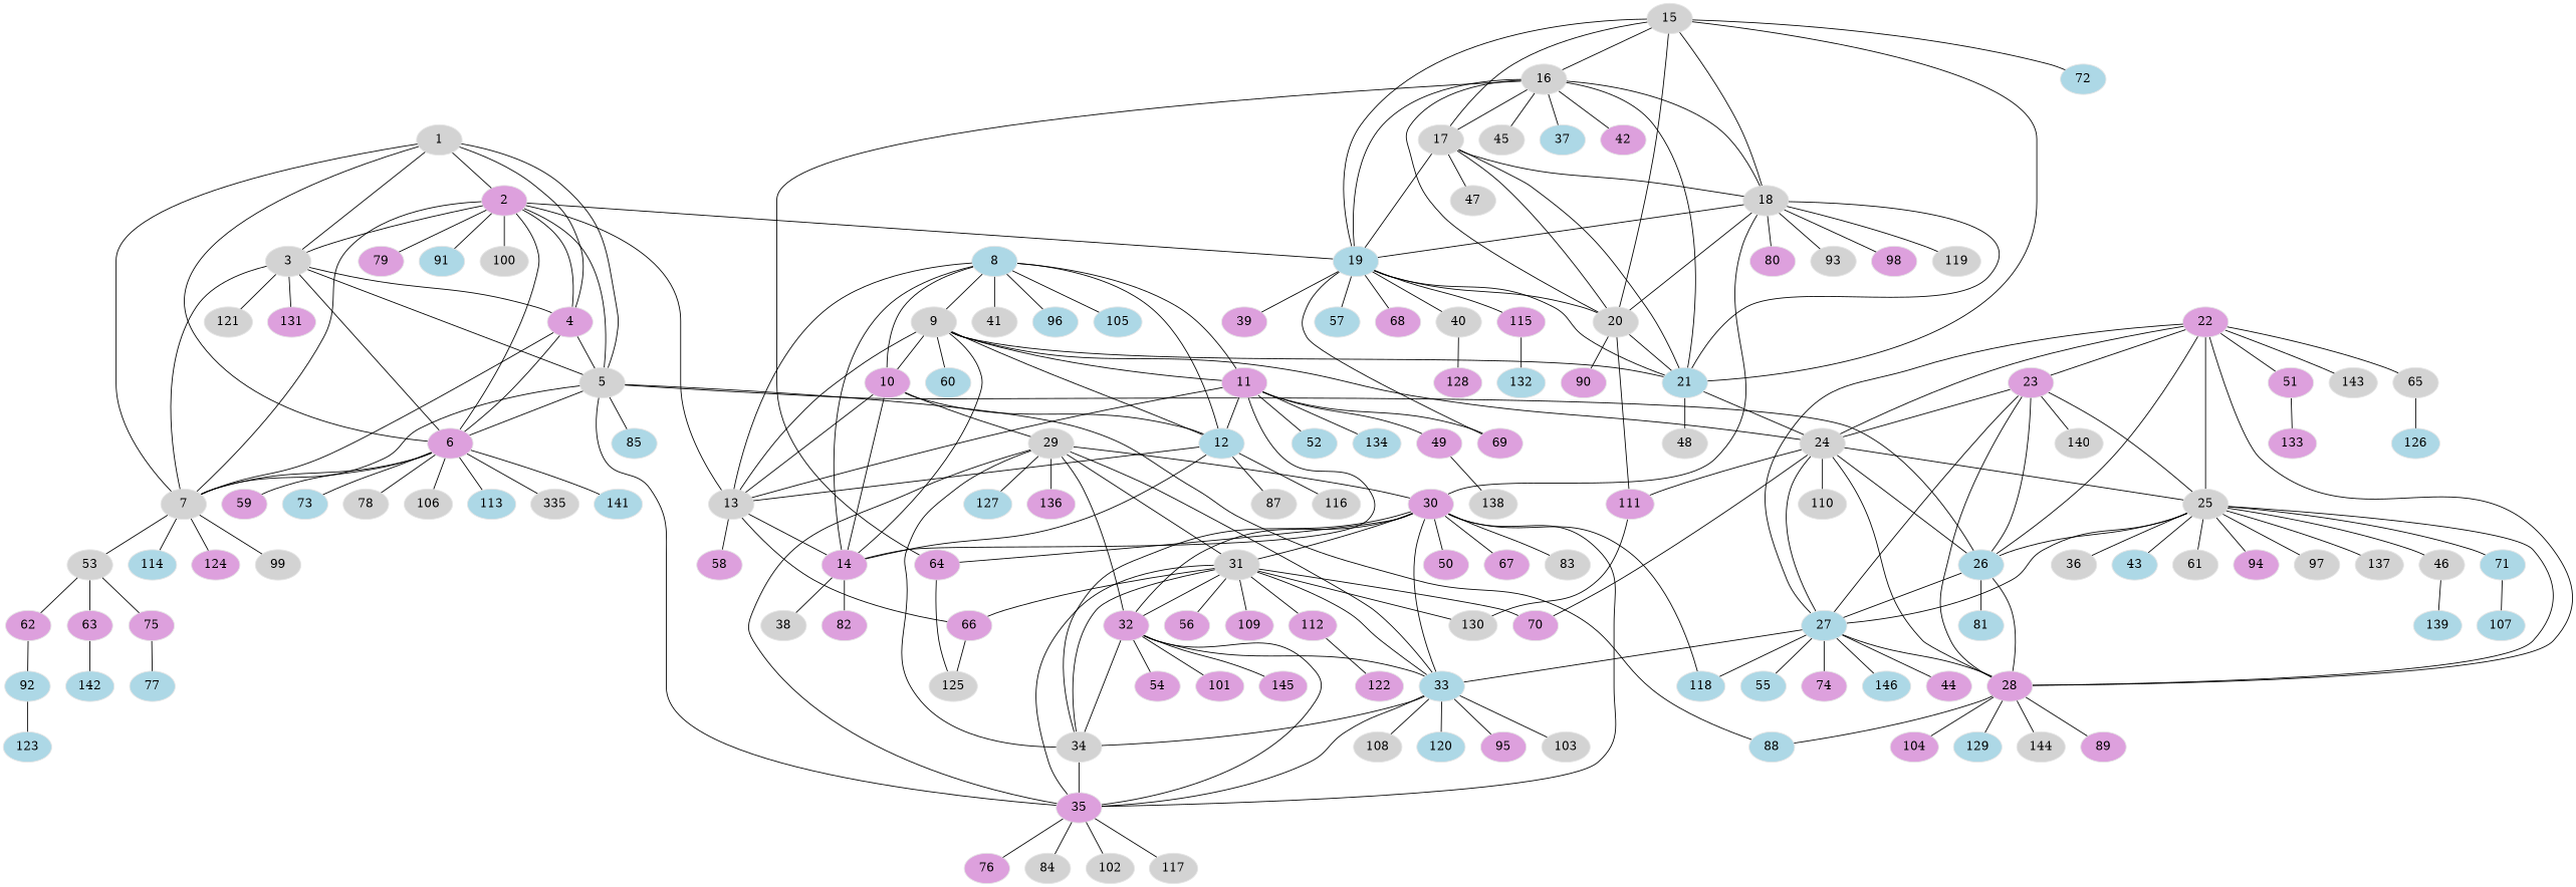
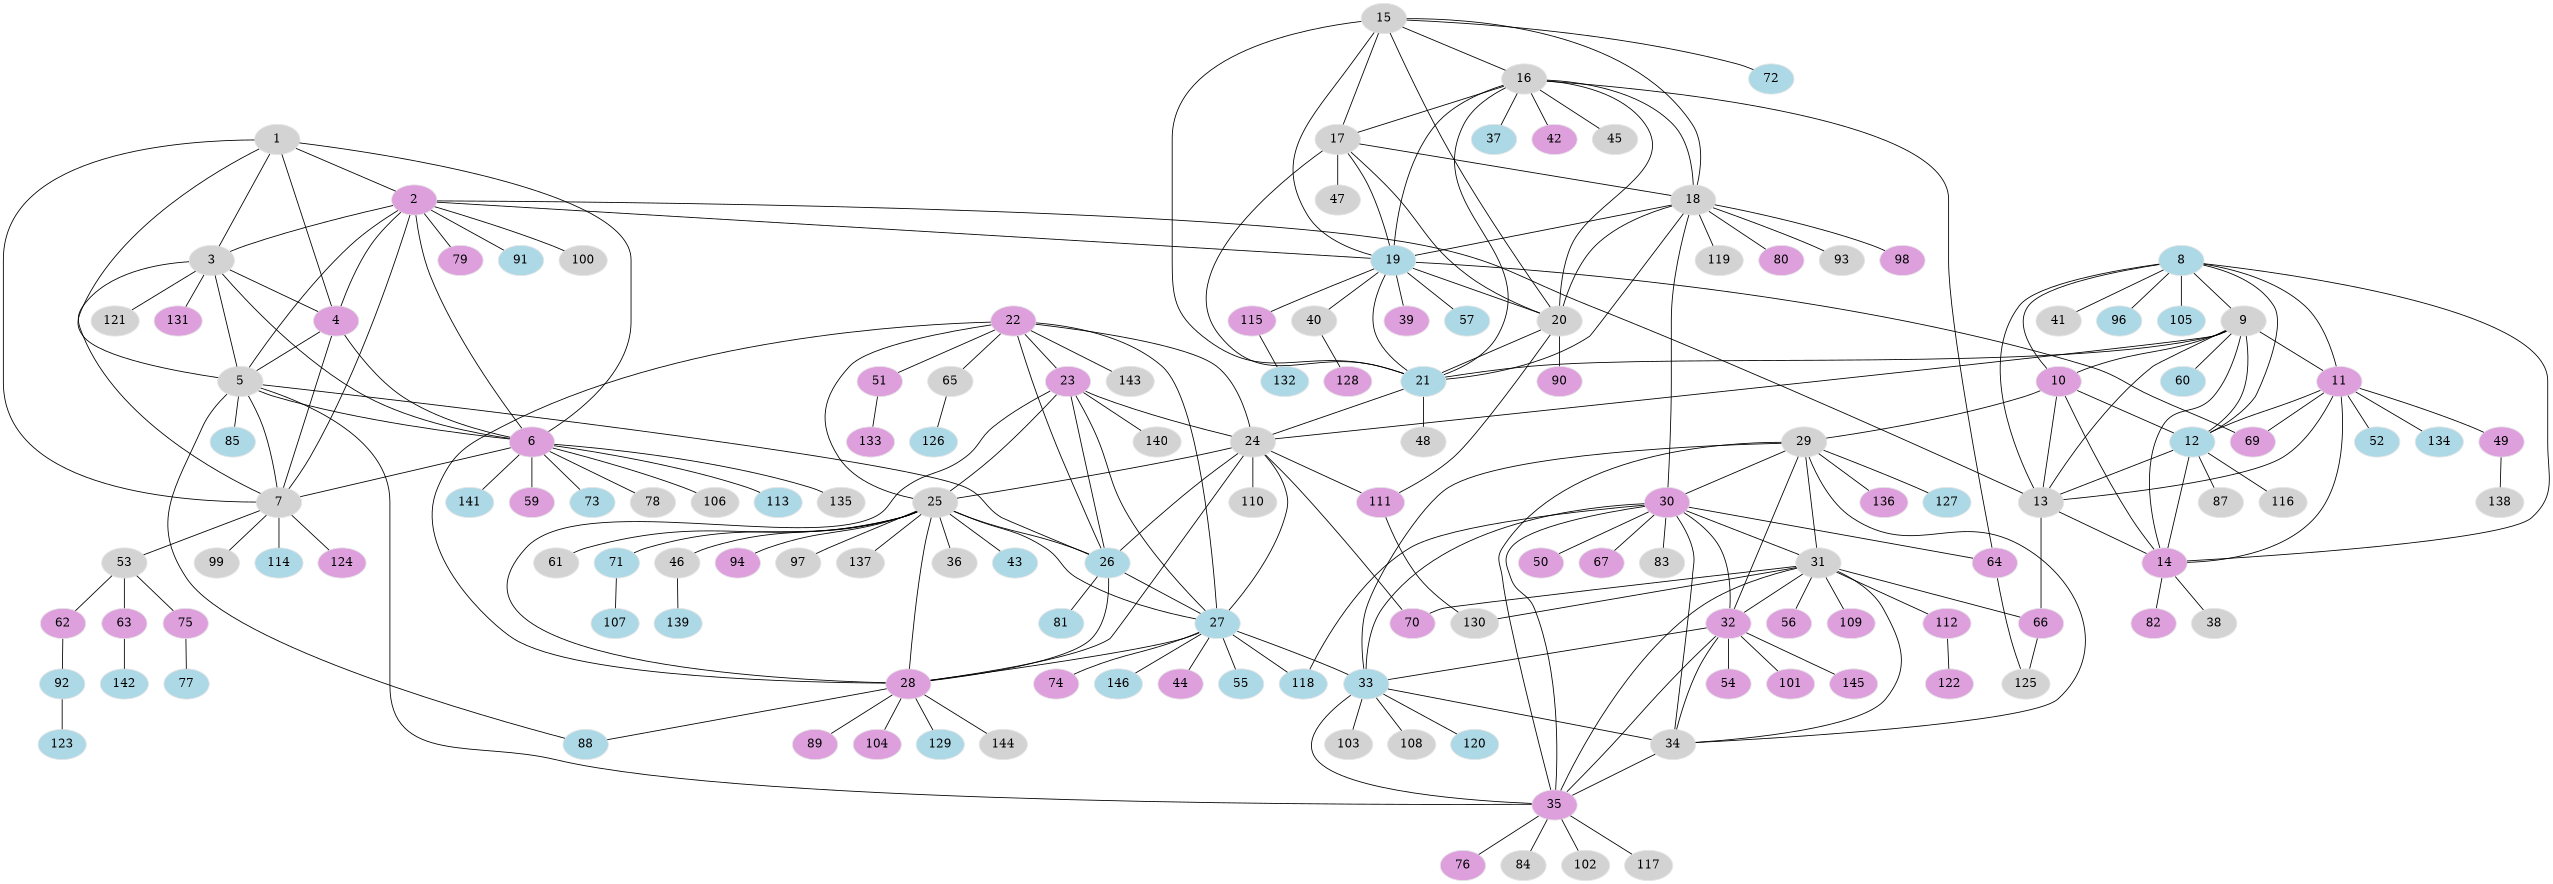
  graph {
    fontname="DejaVu Serif"
    node [color=gray90 fillcolor=plum fontname="DejaVu Serif" style=filled]
    edge [fontname="DejaVu Serif"]
    1 [fillcolor=lightgrey]
    2
    3 [fillcolor=lightgrey]
    4
    5 [fillcolor=lightgrey]
    6
    7 [fillcolor=lightgrey]
    13 [fillcolor=lightgrey]
    19 [fillcolor=lightblue]
    79
    91 [fillcolor=lightblue]
    100 [fillcolor=lightgrey]
    121 [fillcolor=lightgrey]
    131
    26 [fillcolor=lightblue]
    35
    85 [fillcolor=lightblue]
    88 [fillcolor=lightblue]
    59
    73 [fillcolor=lightblue]
    78 [fillcolor=lightgrey]
    106 [fillcolor=lightgrey]
    113 [fillcolor=lightblue]
-   135 [fillcolor=lightgrey label=335]
+   135 [fillcolor=lightgrey]
    141 [fillcolor=lightblue]
    53 [fillcolor=lightgrey]
    99 [fillcolor=lightgrey]
    114 [fillcolor=lightblue]
    124
    14
-   58
    66
    21 [fillcolor=lightblue]
    69
    20 [fillcolor=lightgrey]
    39
    40 [fillcolor=lightgrey]
    57 [fillcolor=lightblue]
-   68
    115
    27 [fillcolor=lightblue]
    28
    81 [fillcolor=lightblue]
    76
    84 [fillcolor=lightgrey]
    102 [fillcolor=lightgrey]
    117 [fillcolor=lightgrey]
    62
    63
    75
    8 [fillcolor=lightblue]
    9 [fillcolor=lightgrey]
    10
    11
    12 [fillcolor=lightblue]
    41 [fillcolor=lightgrey]
    96 [fillcolor=lightblue]
    105 [fillcolor=lightblue]
    24 [fillcolor=lightgrey]
    60 [fillcolor=lightblue]
    29 [fillcolor=lightgrey]
    49
    52 [fillcolor=lightblue]
    134 [fillcolor=lightblue]
    87 [fillcolor=lightgrey]
    116 [fillcolor=lightgrey]
    38 [fillcolor=lightgrey]
    82
    48 [fillcolor=lightgrey]
    111
    25 [fillcolor=lightgrey]
    70
    110 [fillcolor=lightgrey]
    30
    33 [fillcolor=lightblue]
    31 [fillcolor=lightgrey]
    32
    34 [fillcolor=lightgrey]
    127 [fillcolor=lightblue]
    136
    138 [fillcolor=lightgrey]
    125 [fillcolor=lightgrey]
    15 [fillcolor=lightgrey]
    16 [fillcolor=lightgrey]
    17 [fillcolor=lightgrey]
    18 [fillcolor=lightgrey]
    72 [fillcolor=lightblue]
    37 [fillcolor=lightblue]
    42
    45 [fillcolor=lightgrey]
    64
    47 [fillcolor=lightgrey]
    80
    93 [fillcolor=lightgrey]
    98
    119 [fillcolor=lightgrey]
    90
    118 [fillcolor=lightblue]
    50
    67
    83 [fillcolor=lightgrey]
    128
    132 [fillcolor=lightblue]
    130 [fillcolor=lightgrey]
    22
    23
    51
    65 [fillcolor=lightgrey]
    143 [fillcolor=lightgrey]
    140 [fillcolor=lightgrey]
    36 [fillcolor=lightgrey]
    43 [fillcolor=lightblue]
    46 [fillcolor=lightgrey]
    61 [fillcolor=lightgrey]
    71 [fillcolor=lightblue]
    94
    97 [fillcolor=lightgrey]
    137 [fillcolor=lightgrey]
    44
    55 [fillcolor=lightblue]
    74
    146 [fillcolor=lightblue]
    89
    104
    129 [fillcolor=lightblue]
    144 [fillcolor=lightgrey]
    133
    126 [fillcolor=lightblue]
    139 [fillcolor=lightblue]
    107 [fillcolor=lightblue]
-   95
    103 [fillcolor=lightgrey]
    108 [fillcolor=lightgrey]
    120 [fillcolor=lightblue]
    56
    109
    112
    54
    101
    145
    122
    92 [fillcolor=lightblue]
    142 [fillcolor=lightblue]
    77 [fillcolor=lightblue]
    123 [fillcolor=lightblue]
    1 -- 2
    1 -- 3
    1 -- 4
    1 -- 5
    1 -- 6
    1 -- 7
    2 -- 3
    2 -- 4
    2 -- 5
    2 -- 6
    2 -- 7
    2 -- 13
    2 -- 19
    2 -- 79
    2 -- 91
    2 -- 100
    3 -- 4
    3 -- 5
    3 -- 6
    3 -- 7
    3 -- 121
    3 -- 131
    4 -- 5
    4 -- 6
    4 -- 7
    5 -- 6
    5 -- 7
    5 -- 26
    5 -- 35
    5 -- 85
    5 -- 88
    6 -- 7
    6 -- 59
    6 -- 73
    6 -- 78
    6 -- 106
    6 -- 113
    6 -- 135
    6 -- 141
    7 -- 53
    7 -- 99
    7 -- 114
    7 -- 124
    13 -- 14
-   13 -- 58
    13 -- 66
    19 -- 21
    19 -- 69
    19 -- 20
    19 -- 39
    19 -- 40
    19 -- 57
-   19 -- 68
    19 -- 115
    26 -- 27
    26 -- 28
    26 -- 81
    35 -- 76
    35 -- 84
    35 -- 102
    35 -- 117
    53 -- 62
    53 -- 63
    53 -- 75
    14 -- 38
    14 -- 82
    66 -- 125
    21 -- 24
    21 -- 48
    20 -- 21
    20 -- 111
    20 -- 90
    40 -- 128
    115 -- 132
    27 -- 28
    27 -- 33
    27 -- 118
    27 -- 44
    27 -- 55
    27 -- 74
    27 -- 146
    28 -- 88
    28 -- 89
    28 -- 104
    28 -- 129
    28 -- 144
    62 -- 92
    63 -- 142
    75 -- 77
    8 -- 13
    8 -- 14
    8 -- 9
    8 -- 10
    8 -- 11
    8 -- 12
    8 -- 41
    8 -- 96
    8 -- 105
    9 -- 13
    9 -- 14
    9 -- 21
    9 -- 10
    9 -- 11
    9 -- 12
    9 -- 24
    9 -- 60
    10 -- 13
    10 -- 14
    10 -- 12
    10 -- 29
    11 -- 13
    11 -- 14
    11 -- 69
    11 -- 12
    11 -- 49
    11 -- 52
    11 -- 134
    12 -- 13
    12 -- 14
    12 -- 87
    12 -- 116
    24 -- 26
    24 -- 27
    24 -- 28
    24 -- 111
    24 -- 25
    24 -- 70
    24 -- 110
    29 -- 35
    29 -- 30
    29 -- 33
    29 -- 31
    29 -- 32
    29 -- 34
    29 -- 127
    29 -- 136
    49 -- 138
    111 -- 130
    25 -- 26
    25 -- 27
    25 -- 28
    25 -- 36
    25 -- 43
    25 -- 46
    25 -- 61
    25 -- 71
    25 -- 94
    25 -- 97
    25 -- 137
    30 -- 35
    30 -- 33
    30 -- 31
    30 -- 32
    30 -- 34
    30 -- 64
    30 -- 118
    30 -- 50
    30 -- 67
    30 -- 83
    33 -- 35
    33 -- 34
-   33 -- 95
    33 -- 103
    33 -- 108
    33 -- 120
    31 -- 35
    31 -- 66
    31 -- 70
-   31 -- 33
    31 -- 32
    31 -- 34
    31 -- 130
    31 -- 56
    31 -- 109
    31 -- 112
    32 -- 35
    32 -- 33
    32 -- 34
    32 -- 54
    32 -- 101
    32 -- 145
    34 -- 35
    15 -- 19
    15 -- 21
    15 -- 20
    15 -- 16
    15 -- 17
    15 -- 18
    15 -- 72
    16 -- 19
    16 -- 21
    16 -- 20
    16 -- 17
    16 -- 18
    16 -- 37
    16 -- 42
    16 -- 45
    16 -- 64
    17 -- 19
    17 -- 21
    17 -- 20
    17 -- 18
    17 -- 47
    18 -- 19
    18 -- 21
    18 -- 20
    18 -- 30
    18 -- 80
    18 -- 93
    18 -- 98
    18 -- 119
    64 -- 125
    22 -- 26
    22 -- 27
    22 -- 28
    22 -- 24
    22 -- 25
    22 -- 23
    22 -- 51
    22 -- 65
    22 -- 143
    23 -- 26
    23 -- 27
    23 -- 28
    23 -- 24
    23 -- 25
    23 -- 140
    51 -- 133
    65 -- 126
    46 -- 139
    71 -- 107
    112 -- 122
    92 -- 123
  }
